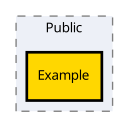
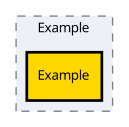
  digraph {
    compound=true
    fontname="Noto Sans"
    n1 [color=black fillcolor=gold fontname="Noto Sans" fontsize=10 label=Example shape=box style="filled,bold,"]
    subgraph cluster_1 {
      bgcolor="#edf0f7"
      fontsize=10
-     label=Public
+     label=Example
      pencolor=grey50
      style="filled,dashed,"
      n1
    }
  }
